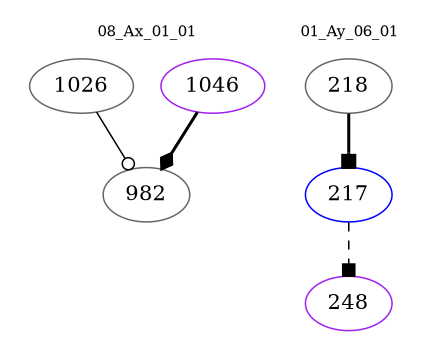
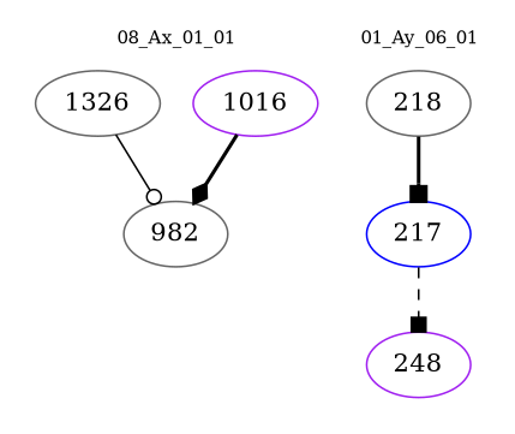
  digraph {
    node [color=gray40]
    edge [arrowhead=box color=black style=bold]
-   n1 [color=purple label=1046]
+   n1 [color=purple label=1016]
    n2 [label=982]
-   n3 [label=1026]
+   n3 [label=1326]
    n4 [label=218]
    n5 [color=blue label=217]
    n6 [color=purple label=248]
    subgraph cluster_1 {
      color=white
      fontsize=10
      label="08_Ax_01_01"
      n1
      n2
      n3
    }
    subgraph cluster_2 {
      color=white
      fontsize=10
      label="01_Ay_06_01"
      n4
      n5
      n6
    }
    n1 -> n2 [arrowhead=diamond]
    n3 -> n2 [arrowhead=odot style=solid]
    n4 -> n5
    n5 -> n6 [style=dashed]
  }
